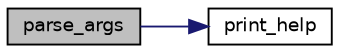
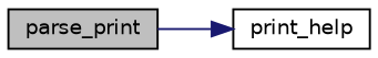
  digraph {
    rankdir=LR
    node [color=black fontname=Helvetica fontsize=10 shape=record style=filled]
-   n1 [fillcolor=grey75 fontcolor=black height=0.2 label=parse_args width=0.4]
+   n1 [fillcolor=grey75 fontcolor=black height=0.2 label=parse_print width=0.4]
    n2 [fillcolor=white height=0.2 label=print_help width=0.4]
    n1 -> n2 [color=midnightblue fontname=Helvetica fontsize=10 labelfontname=Helvetica labelfontsize=10 style=solid]
  }
